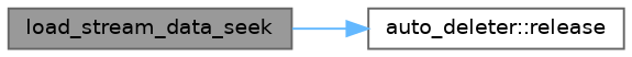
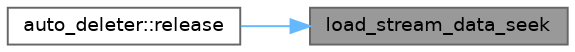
  digraph {
    rankdir=LR
    fontname="DejaVu Sans"
    node [fontname="DejaVu Sans" fontsize=10 shape=box style=filled]
    n1 [color=gray40 fillcolor=grey60 fontcolor=black height=0.2 label=load_stream_data_seek width=0.4]
    n2 [color=grey40 fillcolor=white height=0.2 label="auto_deleter::release" width=0.4]
-   n1 -> n2 [color=steelblue1 fontname="DejaVu Sans" fontsize=10 labelfontname=Helvetica labelfontsize=10 style=solid]
+   n2 -> n1 [color=steelblue1 fontname="DejaVu Sans" fontsize=10 labelfontname=Helvetica labelfontsize=10 style=solid]
  }
